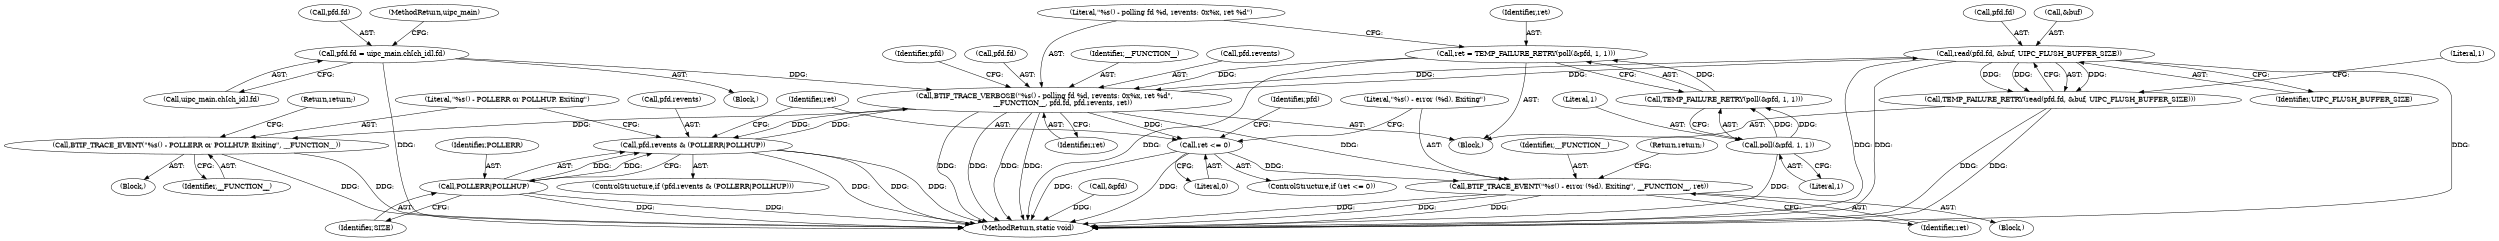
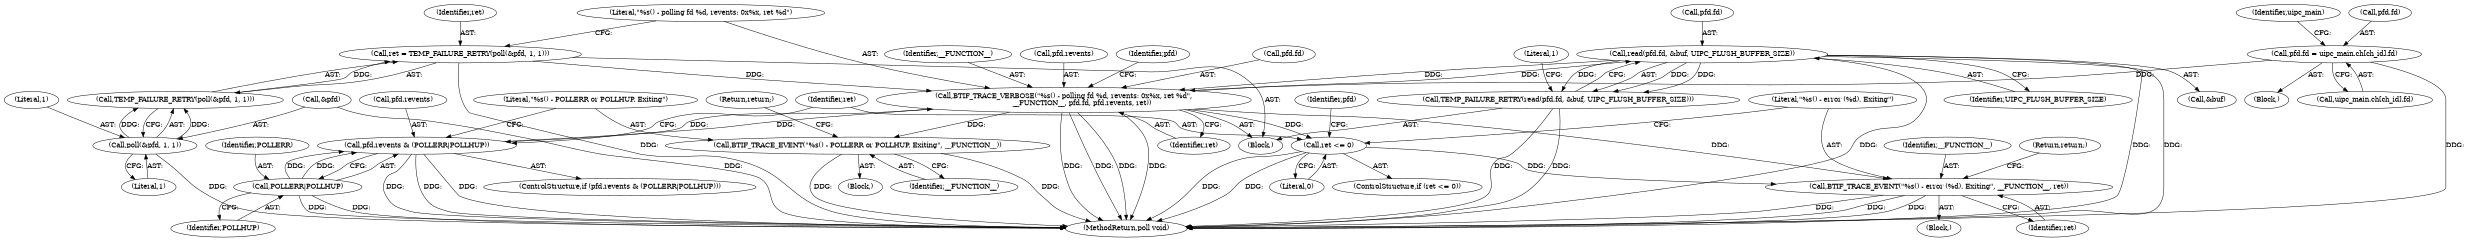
  digraph {
    n1 [label="(Call,read(pfd.fd, &buf, UIPC_FLUSH_BUFFER_SIZE))"]
    n2 [label="(Call,BTIF_TRACE_VERBOSE(\"%s() - polling fd %d, revents: 0x%x, ret %d\",\n                 __FUNCTION__, pfd.fd, pfd.revents, ret))"]
    n3 [label="(Call,TEMP_FAILURE_RETRY(read(pfd.fd, &buf, UIPC_FLUSH_BUFFER_SIZE)))"]
    n4 [label="(Identifier,UIPC_FLUSH_BUFFER_SIZE)"]
-   n5 [label="(MethodReturn,static void)"]
+   n5 [label="(MethodReturn,poll void)"]
    n6 [label="(Call,pfd.revents & (POLLERR|POLLHUP))"]
    n7 [label="(Call,BTIF_TRACE_EVENT(\"%s() - POLLERR or POLLHUP. Exiting\", __FUNCTION__))"]
    n8 [label="(Call,ret <= 0)"]
    n9 [label="(Call,BTIF_TRACE_EVENT(\"%s() - error (%d). Exiting\", __FUNCTION__, ret))"]
    n10 [label="(Block,)"]
    n11 [label="(Identifier,ret)"]
    n12 [label="(Call,POLLERR|POLLHUP)"]
    n13 [label="(ControlStructure,if (pfd.revents & (POLLERR|POLLHUP)))"]
    n14 [label="(Block,)"]
    n15 [label="(Identifier,__FUNCTION__)"]
    n16 [label="(Literal,0)"]
    n17 [label="(ControlStructure,if (ret <= 0))"]
    n18 [label="(Identifier,ret)"]
    n19 [label="(Block,)"]
    n20 [label="(Call,pfd.fd = uipc_main.ch[ch_id].fd)"]
    n21 [label="(Block,)"]
    n22 [label="(Call,uipc_main.ch[ch_id].fd)"]
-   n23 [label="(Identifier,SIZE)"]
+   n23 [label="(Identifier,POLLHUP)"]
    n24 [label="(Call,ret = TEMP_FAILURE_RETRY(poll(&pfd, 1, 1)))"]
    n25 [label="(Call,TEMP_FAILURE_RETRY(poll(&pfd, 1, 1)))"]
    n26 [label="(Call,poll(&pfd, 1, 1))"]
    n27 [label="(Literal,1)"]
    n28 [label="(Literal,1)"]
-   n29 [label="(MethodReturn,uipc_main)"]
+   n29 [label="(Identifier,uipc_main)"]
    n30 [label="(Identifier,__FUNCTION__)"]
    n31 [label="(Call,pfd.revents)"]
    n32 [label="(Return,return;)"]
    n33 [label="(Identifier,POLLERR)"]
    n34 [label="(Call,pfd.fd)"]
    n35 [label="(Call,pfd.fd)"]
    n36 [label="(Call,pfd.revents)"]
    n37 [label="(Identifier,ret)"]
    n38 [label="(Literal,\"%s() - POLLERR or POLLHUP. Exiting\")"]
    n39 [label="(Literal,1)"]
    n40 [label="(Literal,\"%s() - error (%d). Exiting\")"]
    n41 [label="(Call,&buf)"]
    n42 [label="(Identifier,pfd)"]
    n43 [label="(Identifier,__FUNCTION__)"]
    n44 [label="(Call,pfd.fd)"]
    n45 [label="(Identifier,ret)"]
    n46 [label="(Call,&pfd)"]
    n47 [label="(Literal,\"%s() - polling fd %d, revents: 0x%x, ret %d\")"]
    n48 [label="(Identifier,pfd)"]
    n49 [label="(Return,return;)"]
    n1 -> n2 [label="DDG: "]
    n1 -> n3 [label="AST: "]
    n1 -> n3 [label="DDG: "]
    n1 -> n3 [label="DDG: "]
    n1 -> n3 [label="DDG: "]
    n1 -> n4 [label="CFG: "]
    n1 -> n5 [label="DDG: "]
    n1 -> n5 [label="DDG: "]
    n1 -> n5 [label="DDG: "]
    n2 -> n1 [label="DDG: "]
    n2 -> n5 [label="DDG: "]
    n2 -> n5 [label="DDG: "]
    n2 -> n5 [label="DDG: "]
    n2 -> n5 [label="DDG: "]
    n2 -> n6 [label="DDG: "]
    n2 -> n7 [label="DDG: "]
    n2 -> n8 [label="DDG: "]
    n2 -> n9 [label="DDG: "]
    n2 -> n10 [label="AST: "]
    n2 -> n11 [label="CFG: "]
    n3 -> n1 [label="CFG: "]
    n3 -> n5 [label="DDG: "]
    n3 -> n5 [label="DDG: "]
    n3 -> n10 [label="AST: "]
    n4 -> n1 [label="AST: "]
    n6 -> n2 [label="DDG: "]
    n6 -> n5 [label="DDG: "]
    n6 -> n5 [label="DDG: "]
    n6 -> n5 [label="DDG: "]
    n6 -> n12 [label="CFG: "]
    n6 -> n13 [label="AST: "]
    n7 -> n5 [label="DDG: "]
    n7 -> n5 [label="DDG: "]
    n7 -> n14 [label="AST: "]
    n7 -> n15 [label="CFG: "]
    n8 -> n5 [label="DDG: "]
    n8 -> n5 [label="DDG: "]
    n8 -> n9 [label="DDG: "]
    n8 -> n16 [label="CFG: "]
    n8 -> n17 [label="AST: "]
    n9 -> n5 [label="DDG: "]
    n9 -> n5 [label="DDG: "]
    n9 -> n5 [label="DDG: "]
    n9 -> n18 [label="CFG: "]
    n9 -> n19 [label="AST: "]
    n11 -> n2 [label="AST: "]
    n12 -> n5 [label="DDG: "]
    n12 -> n5 [label="DDG: "]
    n12 -> n6 [label="AST: "]
    n12 -> n6 [label="DDG: "]
    n12 -> n6 [label="DDG: "]
    n12 -> n23 [label="CFG: "]
    n15 -> n7 [label="AST: "]
    n16 -> n8 [label="AST: "]
    n18 -> n9 [label="AST: "]
    n20 -> n2 [label="DDG: "]
    n20 -> n5 [label="DDG: "]
    n20 -> n21 [label="AST: "]
    n20 -> n22 [label="CFG: "]
    n22 -> n20 [label="AST: "]
    n23 -> n12 [label="AST: "]
    n24 -> n2 [label="DDG: "]
    n24 -> n5 [label="DDG: "]
    n24 -> n10 [label="AST: "]
-   n24 -> n25 [label="CFG: "]
+   n24 -> n25 [label="AST: "]
    n25 -> n24 [label="AST: "]
    n25 -> n24 [label="DDG: "]
    n25 -> n26 [label="CFG: "]
    n26 -> n5 [label="DDG: "]
    n26 -> n25 [label="AST: "]
    n26 -> n25 [label="DDG: "]
    n26 -> n25 [label="DDG: "]
    n26 -> n27 [label="CFG: "]
    n27 -> n26 [label="AST: "]
    n28 -> n3 [label="CFG: "]
    n29 -> n20 [label="CFG: "]
    n30 -> n2 [label="AST: "]
    n31 -> n2 [label="AST: "]
    n32 -> n7 [label="CFG: "]
    n33 -> n12 [label="AST: "]
    n34 -> n20 [label="AST: "]
    n35 -> n1 [label="AST: "]
    n36 -> n6 [label="AST: "]
    n37 -> n24 [label="AST: "]
    n38 -> n6 [label="CFG: "]
    n38 -> n7 [label="AST: "]
    n39 -> n26 [label="AST: "]
    n40 -> n8 [label="CFG: "]
    n40 -> n9 [label="AST: "]
-   n41 -> n1 [label="AST: "]
+   n1 -> n41 [label="AST: "]
    n42 -> n2 [label="CFG: "]
    n43 -> n9 [label="AST: "]
    n44 -> n2 [label="AST: "]
    n45 -> n6 [label="CFG: "]
    n45 -> n8 [label="AST: "]
    n46 -> n5 [label="DDG: "]
+   n46 -> n26 [label="AST: "]
    n47 -> n2 [label="AST: "]
    n47 -> n24 [label="CFG: "]
    n48 -> n8 [label="CFG: "]
    n49 -> n9 [label="CFG: "]
  }
